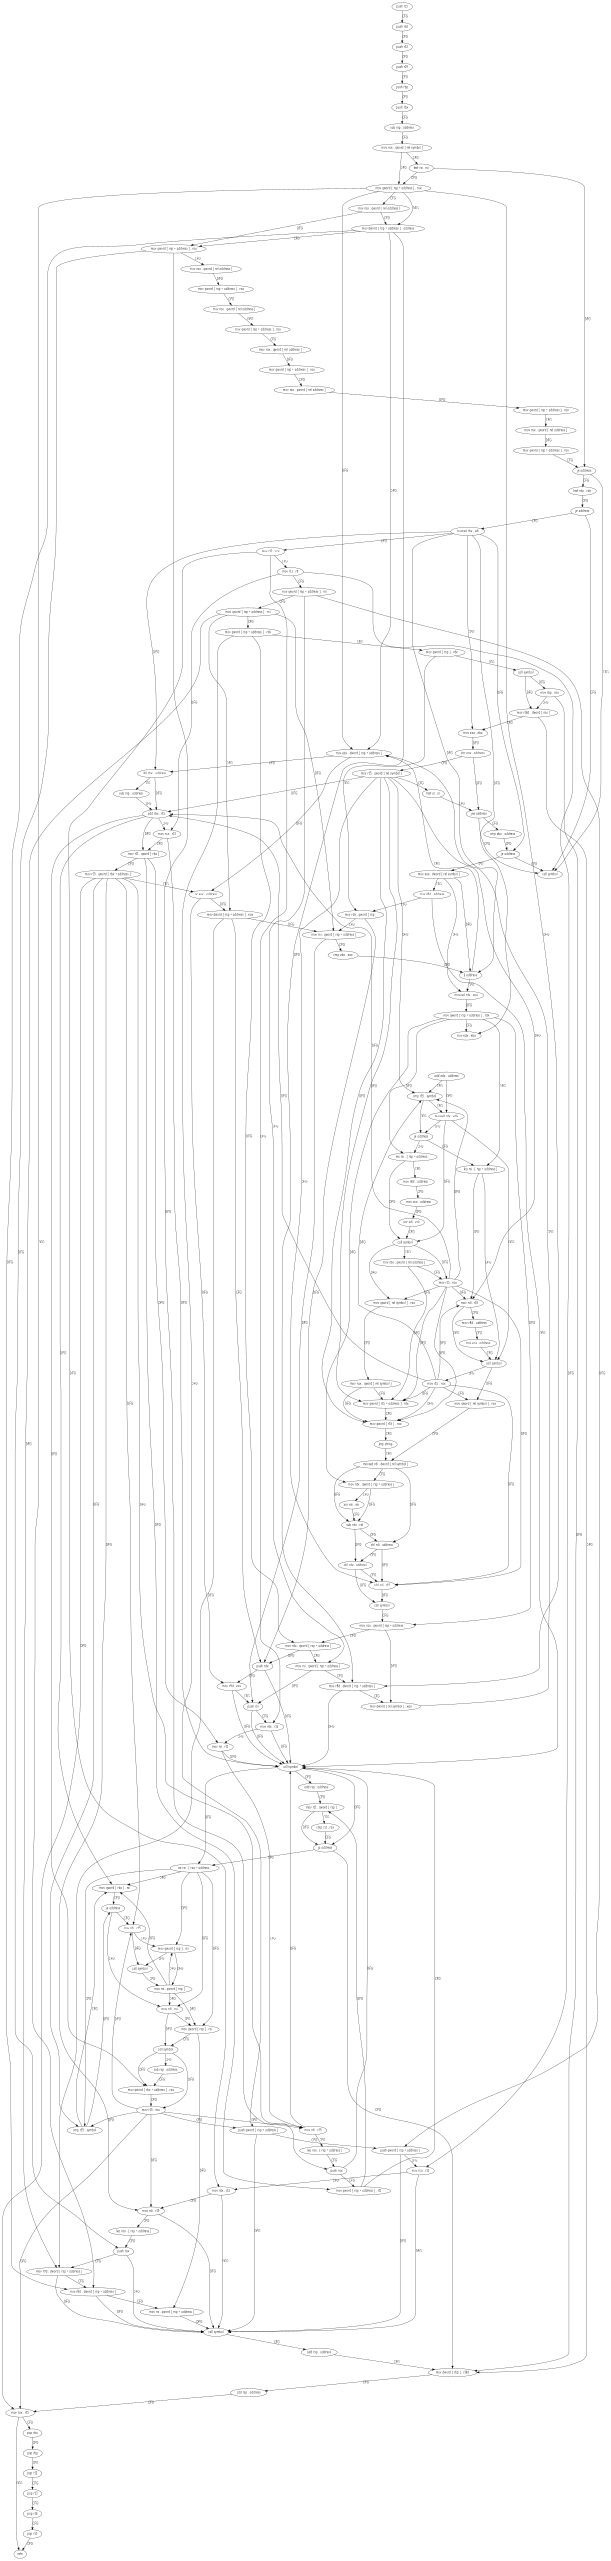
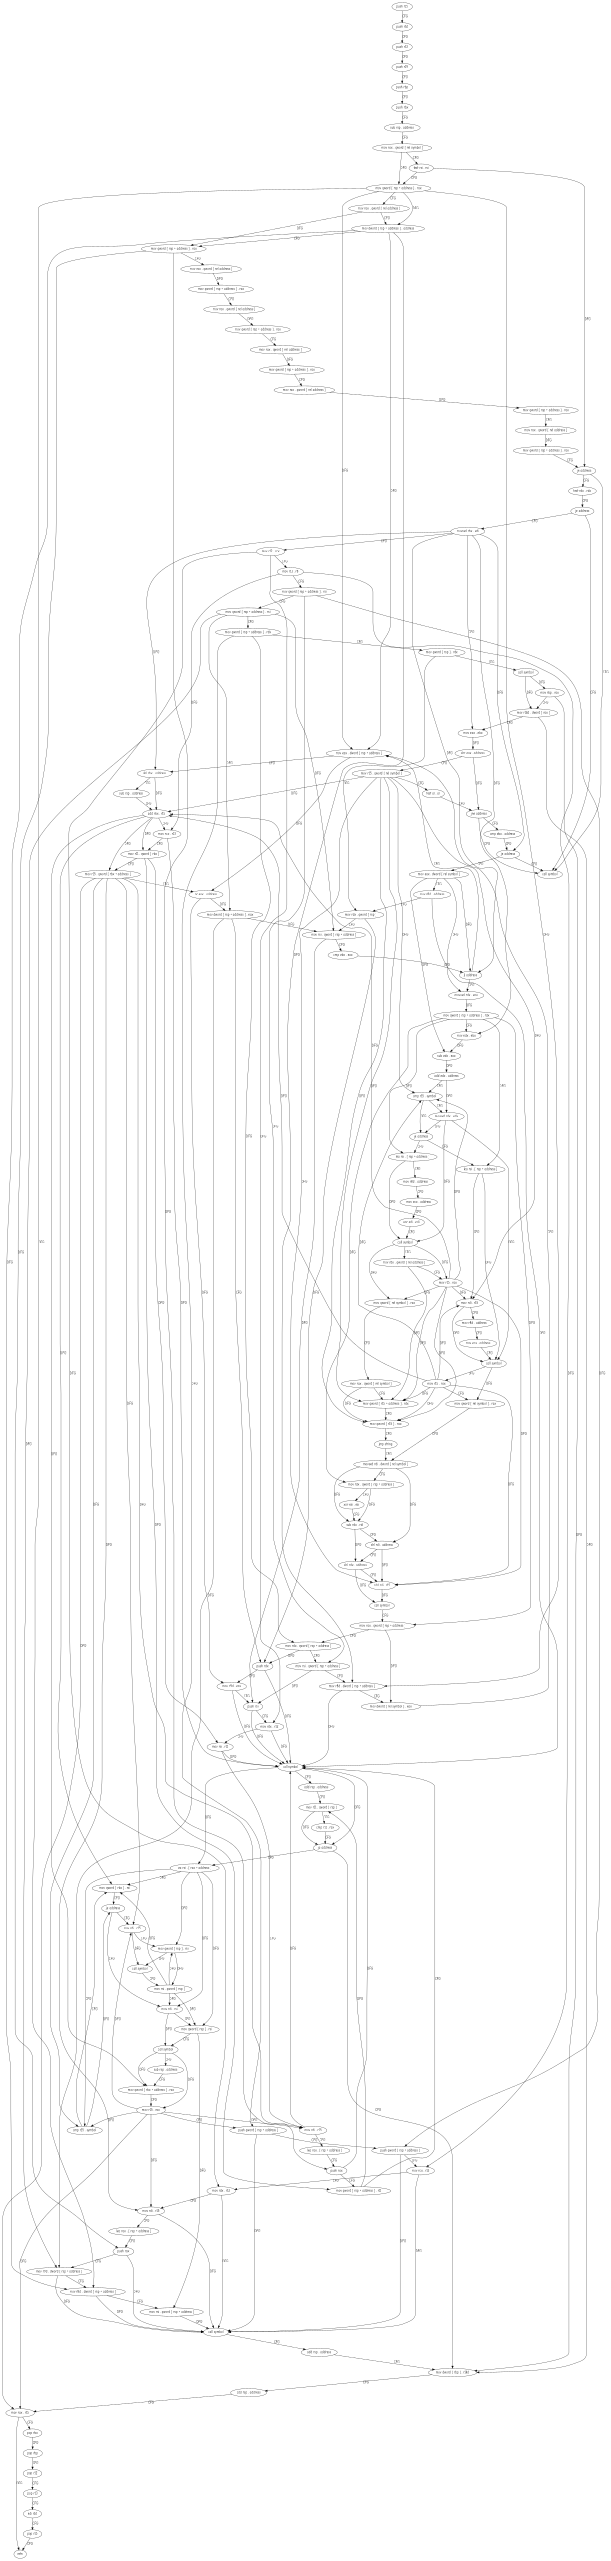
  digraph {
    fontname="Comic Neue"
    node [fontname="Comic Neue"]
    edge [fontname="Comic Neue"]
    n1 [label="push r15"]
    n2 [label="push r14"]
    n3 [label="push r13"]
    n4 [label="push r19"]
    n5 [label="push rbp"]
    n6 [label="push rbx"]
    n7 [label="sub rsp , address"]
    n8 [label="mov rax , qword [ rel symbol ]"]
    n9 [label="test rsi , rsi"]
    n10 [label="mov qword [ rsp + address ] , rax"]
    n11 [label="je address"]
    n12 [label="mov rax , qword [ rel address ]"]
    n13 [label="mov dword [ rsp + address ] , address"]
    n14 [label="mov eax , dword [ rsp + address ]"]
    n15 [label="mov r8d , dword [ rsp + address ]"]
    n16 [label="mov r8d , dword [ rsp + address ]"]
    n17 [label="call symbol"]
    n18 [label="test rdx , rdx"]
    n19 [label="mov qword [ rsp + address ] , rax"]
    n20 [label="shl rbx , address"]
    n21 [label="or eax , address"]
    n22 [label="mov rsi , qword [ rsp + address ]"]
    n23 [label="call symbol"]
    n24 [label="call symbol"]
    n25 [label="mov dword [ rel symbol ] , eax"]
    n26 [label="mov rax , qword [ rel address ]"]
    n27 [label="push rax"]
    n28 [label="push rax"]
    n29 [label="mov qword [ rsp + address ] , rax"]
    n30 [label="mov qword [ rsp + address ] , r11"]
    n31 [label="mov r9d , dword [ rsp + address ]"]
    n32 [label="mov rax , qword [ rel address ]"]
    n33 [label="mov qword [ rsp + address ] , rax"]
    n34 [label="mov rax , qword [ rel address ]"]
    n35 [label="mov qword [ rsp + address ] , rax"]
    n36 [label="mov rax , qword [ rel address ]"]
    n37 [label="mov qword [ rsp + address ] , rax"]
    n38 [label="mov rax , qword [ rel address ]"]
    n39 [label="mov qword [ rsp + address ] , rax"]
    n40 [label="je address"]
    n41 [label="movsxd rbx , edi"]
    n42 [label="mov r12 , rcx"]
    n43 [label="mov eax , ebx"]
    n44 [label="je address"]
    n45 [label="jl address"]
    n46 [label="mov edx , ebx"]
    n47 [label="mov r13 , r8"]
    n48 [label="mov rdx , r12"]
    n49 [label="mov rdx , r12"]
    n50 [label="shr eax , address"]
    n51 [label="mov eax , dword [ rel symbol ]"]
    n52 [label="movsxd rdx , eax"]
    n53 [label="add rbx , r15"]
    n54 [label="sub rsp , address"]
+   n55 [label="sub edx , eax"]
    n56 [label="mov qword [ rsp + address ] , rsi"]
    n57 [label="mov rcx , r13"]
    n58 [label="mov rcx , r13"]
    n59 [label="mov rsi , r11"]
    n60 [label="mov rdi , r15"]
    n61 [label="mov qword [ rsp + address ] , rsi"]
    n62 [label="push qword [ rsp + address ]"]
    n63 [label="mov rsi , qword [ rsp + address ]"]
    n64 [label="mov r11 , qword [ rbx ]"]
    n65 [label="mov qword [ rsp + address ] , rdx"]
    n66 [label="mov rsi , qword [ rsp + address ]"]
    n67 [label="mov dword [ rsp + address ] , eax"]
    n68 [label="push rsi"]
    n69 [label="mov qword [ rsp ] , rdx"]
    n70 [label="push qword [ rsp + address ]"]
    n71 [label="mov rdx , qword [ rsp + address ]"]
    n72 [label="cmp ebx , eax"]
    n73 [label="push rdx"]
    n74 [label="call symbol"]
    n75 [label="mov rdx , qword [ rsp ]"]
    n76 [label="mov rbp , rax"]
    n77 [label="mov r14d , dword [ rax ]"]
    n78 [label="mov dword [ rbp ] , r14d"]
    n79 [label="add rsp , address"]
    n80 [label="mov r15 , qword [ rel symbol ]"]
    n81 [label="jne address"]
    n82 [label="test al , al"]
    n83 [label="cmp r15 , symbol"]
    n84 [label="mov qword [ r15 + address ] , rdx"]
    n85 [label="mov qword [ r15 ] , rax"]
    n86 [label="mov rdi , r15"]
    n87 [label="add rdi , r15"]
    n88 [label="cmp ebx , address"]
    n89 [label="mov r15 , qword [ rbx + address ]"]
    n90 [label="mov qword [ rbx ] , rsi"]
    n91 [label="mov qword [ rbx + address ] , rax"]
    n92 [label="movsxd rdx , edx"]
    n93 [label="je address"]
    n94 [label="jmp string"]
    n95 [label="call symbol"]
    n96 [label="mov r8d , address"]
    n97 [label="call symbol"]
    n98 [label="mov r8d , address"]
    n99 [label="mov qword [ rsp + address ] , rdx"]
    n100 [label="add edx , address"]
    n101 [label="add rsp , address"]
    n102 [label="ja address"]
    n103 [label="lea rsi , [ rax + address ]"]
    n104 [label="mov r9d , eax"]
    n105 [label="lea rsi , [ rsp + address ]"]
    n106 [label="lea rsi , [ rsp + address ]"]
    n107 [label="mov rdx , qword [ rsp + address ]"]
    n108 [label="mov rax , qword [ rsp + address ]"]
    n109 [label="mov rdi , r15"]
    n110 [label="mov rax , r15"]
    n111 [label="cmp r15 , symbol"]
    n112 [label="mov rdi , r15"]
    n113 [label="je address"]
    n114 [label="mov r15 , rax"]
    n115 [label="mov r11 , qword [ rsp ]"]
    n116 [label="lea rax , [ rsp + address ]"]
    n117 [label="pop rbx"]
    n118 [label=retn]
    n119 [label="mov qword [ rsp ] , rsi"]
    n120 [label="call symbol"]
    n121 [label="lea rax , [ rsp + address ]"]
    n122 [label="cmp r11 , rax"]
    n123 [label="mov rdi , rsi"]
    n124 [label="mov qword [ rsp ] , rsi"]
    n125 [label="call symbol"]
    n126 [label="mov rsi , qword [ rsp ]"]
    n127 [label="call symbol"]
    n128 [label="mov r8d , address"]
    n129 [label="sub rdx , rdi"]
    n130 [label="xor esi , esi"]
    n131 [label="mov rdx , qword [ rel address ]"]
    n132 [label="mov r15 , rax"]
    n133 [label="mov qword [ rel symbol ] , rax"]
    n134 [label="mov r15 , rax"]
    n135 [label="mov qword [ rel symbol ] , rax"]
    n136 [label="mov ecx , address"]
    n137 [label="pop rbp"]
    n138 [label="pop r12"]
    n139 [label="pop r13"]
-   n140 [label="pop r14"]
+   n140 [label="edi r14"]
    n141 [label="pop r15"]
    n142 [label="sub rsp , address"]
    n143 [label="xor edi , edi"]
    n144 [label="mov rax , qword [ rel symbol ]"]
    n145 [label="movsxd rdi , dword [ rel symbol ]"]
    n146 [label="shl rdi , address"]
    n147 [label="shl rdx , address"]
    n148 [label="mov ecx , address"]
    n149 [label="add rsp , address"]
    n1 -> n2 [label=CFG]
    n2 -> n3 [label=CFG]
    n3 -> n4 [label=CFG]
    n4 -> n5 [label=CFG]
    n5 -> n6 [label=CFG]
    n6 -> n7 [label=CFG]
    n7 -> n8 [label=CFG]
    n8 -> n9 [label=CFG]
    n8 -> n10 [label=DFG]
    n9 -> n10 [label=CFG]
    n9 -> n11 [label=DFG]
    n10 -> n12 [label=CFG]
    n10 -> n13 [label=DFG]
    n10 -> n14 [label=DFG]
    n10 -> n15 [label=DFG]
    n10 -> n16 [label=DFG]
    n11 -> n17 [label=CFG]
    n11 -> n18 [label=CFG]
    n12 -> n13 [label=CFG]
    n12 -> n19 [label=DFG]
    n13 -> n14 [label=DFG]
    n13 -> n15 [label=DFG]
    n13 -> n16 [label=DFG]
    n13 -> n19 [label=CFG]
    n14 -> n20 [label=CFG]
    n14 -> n21 [label=DFG]
    n15 -> n22 [label=CFG]
    n15 -> n23 [label=DFG]
    n16 -> n24 [label=DFG]
    n16 -> n25 [label=CFG]
    n18 -> n40 [label=CFG]
    n19 -> n26 [label=CFG]
    n19 -> n27 [label=DFG]
    n19 -> n28 [label=DFG]
    n20 -> n53 [label=DFG]
    n20 -> n54 [label=CFG]
    n21 -> n67 [label=DFG]
    n21 -> n104 [label=DFG]
    n22 -> n23 [label=DFG]
    n23 -> n149 [label=CFG]
    n24 -> n101 [label=CFG]
    n24 -> n102 [label=DFG]
    n24 -> n103 [label=DFG]
    n25 -> n14 [label=CFG]
    n26 -> n29 [label=DFG]
    n27 -> n24 [label=DFG]
    n27 -> n30 [label=CFG]
    n28 -> n23 [label=DFG]
    n28 -> n31 [label=CFG]
    n29 -> n32 [label=CFG]
    n30 -> n24 [label=CFG]
    n30 -> n115 [label=DFG]
    n31 -> n15 [label=CFG]
    n31 -> n23 [label=DFG]
    n32 -> n33 [label=DFG]
    n33 -> n34 [label=CFG]
    n34 -> n35 [label=DFG]
    n35 -> n36 [label=CFG]
    n36 -> n37 [label=DFG]
    n37 -> n38 [label=CFG]
    n38 -> n39 [label=DFG]
    n39 -> n11 [label=CFG]
    n40 -> n17 [label=CFG]
    n40 -> n41 [label=CFG]
    n41 -> n20 [label=DFG]
    n41 -> n42 [label=CFG]
    n41 -> n43 [label=CFG]
    n41 -> n44 [label=DFG]
    n41 -> n45 [label=DFG]
    n41 -> n46 [label=DFG]
    n42 -> n47 [label=CFG]
    n42 -> n48 [label=DFG]
    n42 -> n49 [label=DFG]
    n43 -> n50 [label=DFG]
    n44 -> n17 [label=CFG]
    n44 -> n51 [label=CFG]
    n45 -> n14 [label=CFG]
    n45 -> n52 [label=CFG]
+   n46 -> n55 [label=DFG]
    n47 -> n56 [label=CFG]
    n47 -> n57 [label=DFG]
    n47 -> n58 [label=DFG]
    n48 -> n24 [label=DFG]
    n48 -> n59 [label=CFG]
    n49 -> n23 [label=DFG]
    n49 -> n60 [label=CFG]
    n50 -> n80 [label=CFG]
    n50 -> n81 [label=DFG]
    n51 -> n45 [label=DFG]
    n51 -> n52 [label=DFG]
+   n51 -> n55 [label=DFG]
    n51 -> n98 [label=CFG]
    n52 -> n99 [label=DFG]
    n53 -> n57 [label=CFG]
    n53 -> n64 [label=DFG]
+   n53 -> n89 [label=DFG]
    n53 -> n90 [label=DFG]
    n53 -> n91 [label=DFG]
    n54 -> n53 [label=CFG]
+   n55 -> n100 [label=DFG]
    n56 -> n61 [label=CFG]
    n56 -> n62 [label=DFG]
    n56 -> n63 [label=DFG]
    n57 -> n24 [label=DFG]
    n57 -> n64 [label=CFG]
    n58 -> n23 [label=DFG]
    n58 -> n49 [label=CFG]
    n59 -> n24 [label=DFG]
    n59 -> n109 [label=CFG]
    n60 -> n23 [label=DFG]
    n60 -> n121 [label=CFG]
    n61 -> n31 [label=DFG]
    n61 -> n65 [label=CFG]
    n61 -> n66 [label=DFG]
    n61 -> n67 [label=DFG]
    n62 -> n23 [label=DFG]
    n62 -> n58 [label=CFG]
    n63 -> n16 [label=CFG]
    n63 -> n68 [label=DFG]
    n64 -> n30 [label=DFG]
    n64 -> n59 [label=DFG]
    n64 -> n89 [label=CFG]
    n65 -> n69 [label=CFG]
    n65 -> n70 [label=DFG]
    n65 -> n71 [label=DFG]
    n66 -> n68 [label=DFG]
    n66 -> n72 [label=CFG]
    n67 -> n31 [label=DFG]
    n67 -> n66 [label=DFG]
    n67 -> n73 [label=CFG]
    n68 -> n24 [label=DFG]
    n68 -> n48 [label=CFG]
    n69 -> n74 [label=CFG]
    n69 -> n75 [label=DFG]
    n70 -> n23 [label=DFG]
    n70 -> n62 [label=CFG]
    n71 -> n63 [label=CFG]
    n71 -> n73 [label=DFG]
    n72 -> n45 [label=CFG]
    n73 -> n24 [label=DFG]
    n73 -> n104 [label=CFG]
    n74 -> n76 [label=DFG]
    n74 -> n77 [label=DFG]
    n75 -> n66 [label=CFG]
    n75 -> n73 [label=DFG]
    n76 -> n77 [label=CFG]
    n76 -> n78 [label=DFG]
    n77 -> n43 [label=CFG]
    n77 -> n78 [label=DFG]
    n78 -> n79 [label=CFG]
    n79 -> n110 [label=CFG]
    n80 -> n53 [label=DFG]
    n80 -> n82 [label=CFG]
    n80 -> n83 [label=DFG]
    n80 -> n84 [label=DFG]
    n80 -> n85 [label=DFG]
    n80 -> n86 [label=DFG]
    n80 -> n87 [label=DFG]
    n81 -> n17 [label=CFG]
    n81 -> n88 [label=CFG]
    n82 -> n81 [label=CFG]
    n83 -> n92 [label=CFG]
    n83 -> n93 [label=DFG]
    n84 -> n85 [label=CFG]
    n85 -> n94 [label=CFG]
    n86 -> n95 [label=DFG]
    n86 -> n96 [label=CFG]
    n87 -> n97 [label=DFG]
    n88 -> n44 [label=CFG]
    n89 -> n21 [label=CFG]
    n89 -> n60 [label=DFG]
    n89 -> n109 [label=DFG]
    n89 -> n110 [label=DFG]
    n89 -> n111 [label=DFG]
    n89 -> n112 [label=DFG]
    n90 -> n113 [label=CFG]
    n91 -> n114 [label=CFG]
    n92 -> n93 [label=CFG]
    n92 -> n95 [label=DFG]
    n92 -> n127 [label=DFG]
    n93 -> n105 [label=CFG]
    n93 -> n106 [label=CFG]
    n94 -> n145 [label=CFG]
    n95 -> n134 [label=DFG]
    n95 -> n135 [label=DFG]
    n96 -> n148 [label=CFG]
    n97 -> n108 [label=CFG]
    n98 -> n24 [label=DFG]
    n98 -> n75 [label=CFG]
    n99 -> n46 [label=CFG]
    n99 -> n105 [label=DFG]
    n99 -> n106 [label=DFG]
    n99 -> n107 [label=DFG]
    n99 -> n108 [label=DFG]
    n100 -> n83 [label=CFG]
    n100 -> n92 [label=DFG]
    n101 -> n115 [label=CFG]
    n102 -> n78 [label=CFG]
    n102 -> n103 [label=CFG]
    n103 -> n90 [label=DFG]
    n103 -> n111 [label=CFG]
    n103 -> n119 [label=DFG]
    n103 -> n123 [label=DFG]
    n103 -> n124 [label=DFG]
    n104 -> n24 [label=DFG]
    n104 -> n68 [label=CFG]
    n105 -> n127 [label=DFG]
    n105 -> n128 [label=CFG]
    n106 -> n86 [label=CFG]
    n106 -> n95 [label=DFG]
    n107 -> n129 [label=DFG]
    n107 -> n130 [label=CFG]
    n108 -> n25 [label=DFG]
    n108 -> n71 [label=CFG]
    n109 -> n24 [label=DFG]
    n109 -> n116 [label=CFG]
    n110 -> n117 [label=CFG]
    n110 -> n118 [label=DFG]
    n111 -> n90 [label=CFG]
    n111 -> n113 [label=DFG]
    n112 -> n119 [label=CFG]
    n112 -> n120 [label=DFG]
    n113 -> n112 [label=CFG]
    n113 -> n123 [label=CFG]
    n114 -> n60 [label=DFG]
    n114 -> n70 [label=CFG]
    n114 -> n109 [label=DFG]
    n114 -> n110 [label=DFG]
    n114 -> n111 [label=DFG]
    n114 -> n112 [label=DFG]
    n115 -> n102 [label=DFG]
    n115 -> n122 [label=CFG]
    n116 -> n27 [label=CFG]
    n117 -> n137 [label=CFG]
    n119 -> n120 [label=CFG]
    n119 -> n126 [label=DFG]
    n120 -> n126 [label=CFG]
    n121 -> n28 [label=CFG]
    n122 -> n102 [label=CFG]
    n123 -> n124 [label=CFG]
    n123 -> n125 [label=DFG]
    n124 -> n22 [label=DFG]
    n124 -> n125 [label=CFG]
    n125 -> n91 [label=DFG]
    n125 -> n114 [label=DFG]
    n125 -> n142 [label=CFG]
    n126 -> n90 [label=DFG]
    n126 -> n119 [label=DFG]
    n126 -> n123 [label=DFG]
    n126 -> n124 [label=DFG]
    n127 -> n131 [label=CFG]
    n127 -> n132 [label=DFG]
    n127 -> n133 [label=DFG]
    n128 -> n136 [label=CFG]
    n129 -> n146 [label=CFG]
    n129 -> n147 [label=DFG]
    n130 -> n129 [label=CFG]
    n131 -> n84 [label=DFG]
    n131 -> n132 [label=CFG]
    n132 -> n53 [label=DFG]
    n132 -> n83 [label=DFG]
    n132 -> n84 [label=DFG]
    n132 -> n85 [label=DFG]
    n132 -> n86 [label=DFG]
    n132 -> n87 [label=DFG]
    n132 -> n133 [label=CFG]
    n133 -> n144 [label=CFG]
    n134 -> n53 [label=DFG]
    n134 -> n83 [label=DFG]
    n134 -> n84 [label=DFG]
    n134 -> n85 [label=DFG]
    n134 -> n86 [label=DFG]
    n134 -> n87 [label=DFG]
    n134 -> n135 [label=CFG]
    n135 -> n145 [label=CFG]
    n136 -> n143 [label=CFG]
    n137 -> n138 [label=CFG]
    n138 -> n139 [label=CFG]
    n139 -> n140 [label=CFG]
    n140 -> n141 [label=CFG]
    n141 -> n118 [label=CFG]
    n142 -> n91 [label=CFG]
    n143 -> n127 [label=CFG]
    n144 -> n84 [label=CFG]
    n144 -> n85 [label=DFG]
    n145 -> n107 [label=CFG]
    n145 -> n129 [label=DFG]
    n145 -> n146 [label=DFG]
    n146 -> n87 [label=DFG]
    n146 -> n147 [label=CFG]
    n147 -> n87 [label=CFG]
    n147 -> n97 [label=DFG]
    n148 -> n95 [label=CFG]
    n149 -> n78 [label=CFG]
  }
